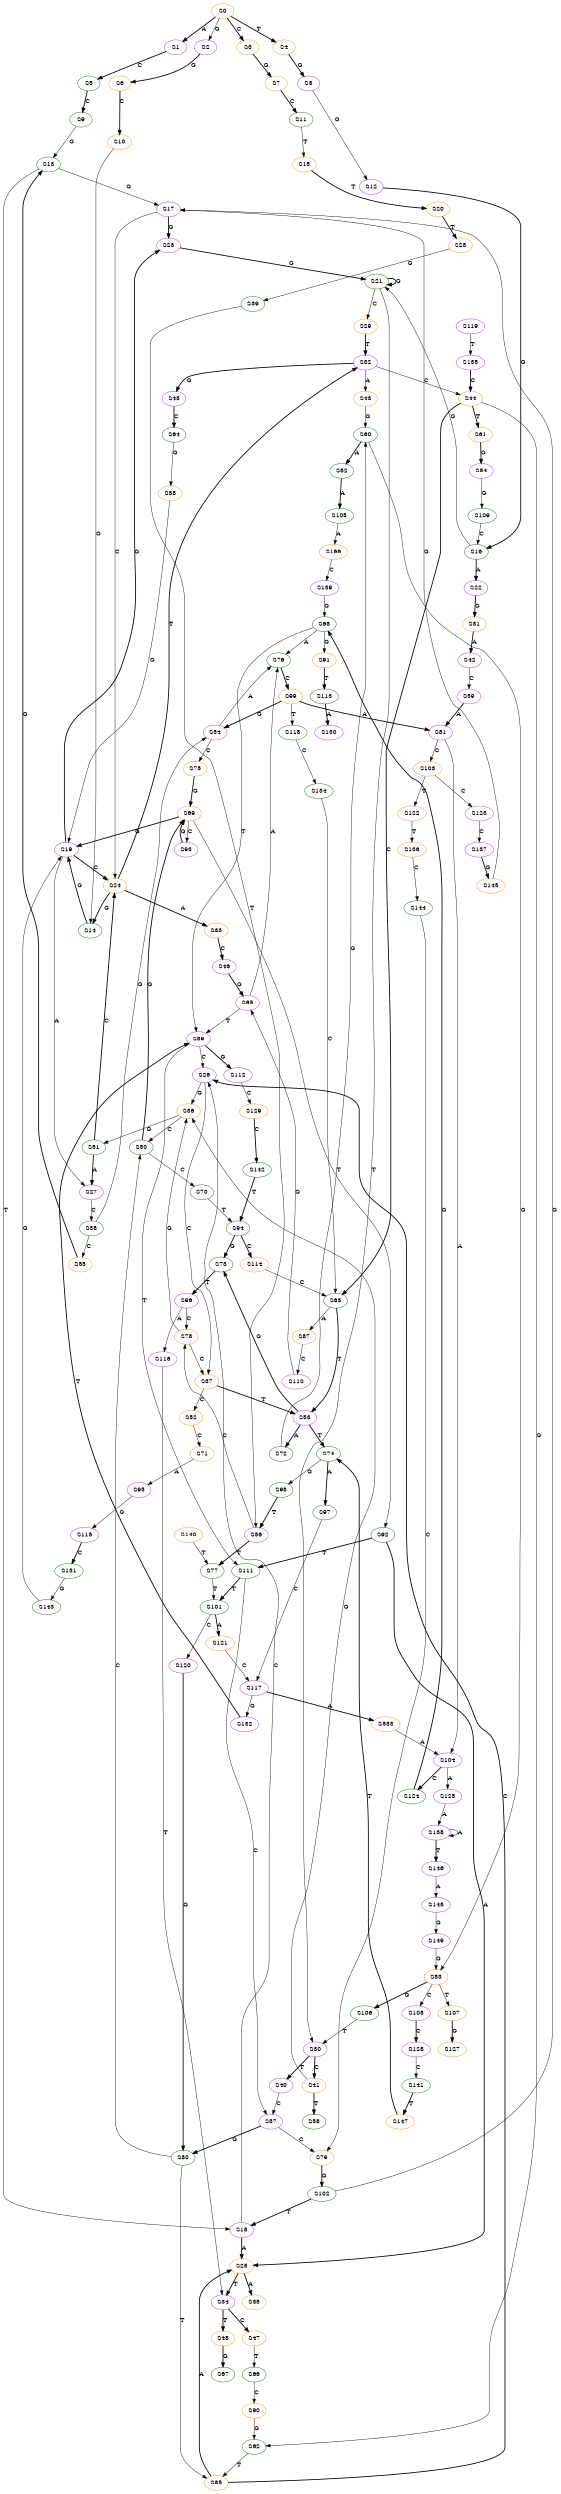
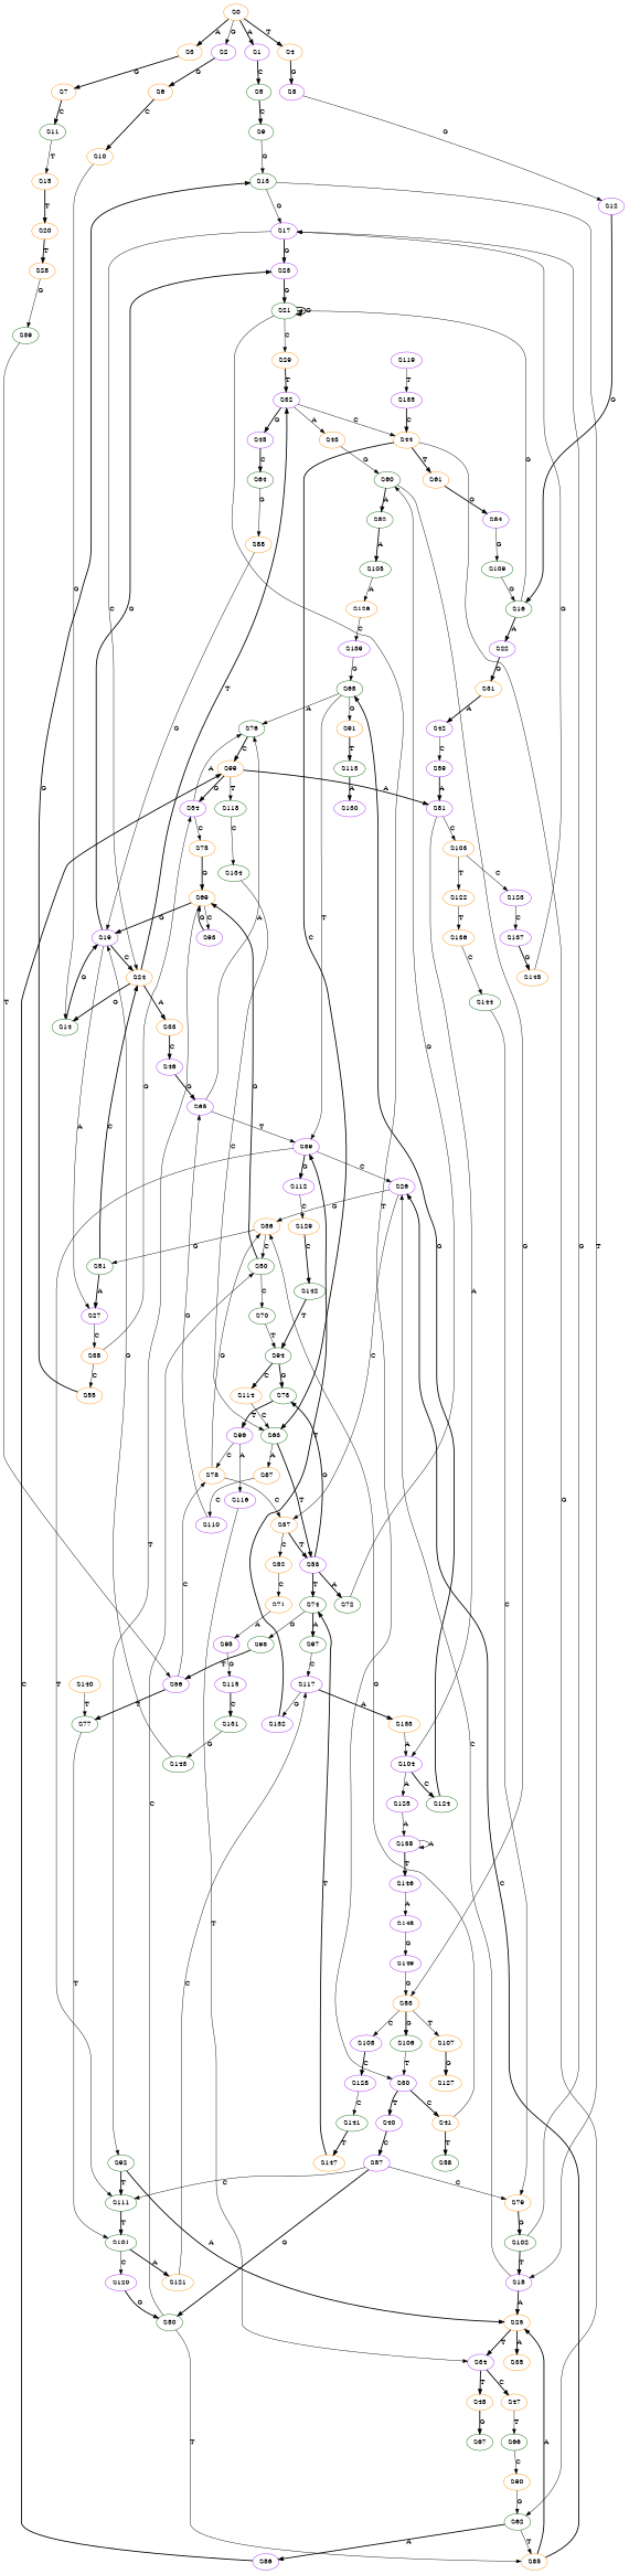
  strict digraph {
    node [color=purple]
    edge [style=solid]
    S0 [color=darkorange]
    S1
    S2
    S3 [color=darkorange]
    S4 [color=darkorange]
    S5 [color=darkgreen]
    S6 [color=darkorange]
    S7 [color=darkorange]
    S8
    S9 [color=darkgreen]
    S10 [color=darkorange]
    S11 [color=darkgreen]
    S12
    S13 [color=darkgreen]
    S14 [color=darkgreen]
    S15 [color=darkorange]
    S16 [color=darkgreen]
    S17
    S18
    S19
    S20 [color=darkorange]
    S21 [color=darkgreen]
    S22
    S23
    S24 [color=darkorange]
    S25 [color=darkorange]
    S26
    S27
    S28 [color=darkorange]
    S29 [color=darkorange]
    S30
    S31 [color=darkorange]
    S32
    S33 [color=darkorange]
    S34
    S35 [color=darkorange]
    S36 [color=darkorange]
    S37 [color=darkorange]
-   S38 [color=darkgreen]
+   S38 [color=darkorange]
    S39 [color=darkgreen]
    S40
    S41 [color=darkorange]
    S42
    S43 [color=darkorange]
    S44 [color=darkorange]
    S45
    S46
    S47 [color=darkorange]
    S48 [color=darkorange]
    S50 [color=darkgreen]
    S51 [color=darkgreen]
    S52 [color=darkorange]
    S53
    S54
    S55 [color=darkorange]
    S56
    S57
    S58 [color=darkgreen]
    S59
    S60 [color=darkgreen]
    S61 [color=darkorange]
    S62 [color=darkgreen]
    S63 [color=darkgreen]
    S64 [color=darkgreen]
    S65
    S66 [color=darkgreen]
    S67 [color=darkgreen]
    S69 [color=darkorange]
    S70 [color=darkgreen]
    S71 [color=darkorange]
    S72 [color=darkgreen]
    S73 [color=darkgreen]
    S74 [color=darkgreen]
    S75 [color=darkorange]
    S76 [color=darkgreen]
    S77 [color=darkgreen]
    S78 [color=darkorange]
    S79 [color=darkorange]
    S80 [color=darkgreen]
    S81
    S82 [color=darkgreen]
    S83 [color=darkorange]
    S84
    S85 [color=darkorange]
+   S86
    S87 [color=darkorange]
    S88 [color=darkorange]
    S89
    S90 [color=darkorange]
    S68 [color=darkgreen]
    S91 [color=darkorange]
    S92 [color=darkgreen]
    S93
    S94 [color=darkgreen]
    S95
    S96
    S97 [color=darkgreen]
    S98 [color=darkgreen]
    S99 [color=darkorange]
    S101 [color=darkgreen]
    S102 [color=darkgreen]
    S103 [color=darkorange]
    S104
    S105 [color=darkgreen]
    S106 [color=darkgreen]
    S107 [color=darkorange]
    S108
    S109 [color=darkgreen]
    S110
    S111 [color=darkgreen]
    S112
    S113 [color=darkgreen]
    S114 [color=darkorange]
    S115
    S116
    S117
    S118 [color=darkgreen]
    S120
    S121 [color=darkorange]
    S122 [color=darkorange]
    S123
    S124 [color=darkgreen]
    S125
-   S126 [color=darkorange label=S166]
+   S126 [color=darkorange]
    S127 [color=darkorange]
    S128
    S129 [color=darkorange]
    S130
    S131 [color=darkgreen]
    S132
-   S133 [color=darkorange label=S533]
+   S133 [color=darkorange]
    S134 [color=darkgreen]
    S119
    S135
    S136 [color=darkorange]
    S137
    S138
    S139
    S141 [color=darkgreen]
    S142 [color=darkgreen]
    S143 [color=darkgreen]
    S144 [color=darkgreen]
    S145 [color=darkorange]
    S146
    S140 [color=darkorange]
    S147 [color=darkorange]
    S148
    S149
    S0 -> S1 [label=A style=bold]
    S0 -> S2 [label=G]
-   S0 -> S3 [label=C style=bold]
+   S0 -> S3 [label=A style=bold]
    S0 -> S4 [label=T style=bold]
    S1 -> S5 [label=C style=bold]
    S2 -> S6 [label=G style=bold]
    S3 -> S7 [label=G style=bold]
    S4 -> S8 [label=G style=bold]
    S5 -> S9 [label=C style=bold]
    S6 -> S10 [label=C style=bold]
    S7 -> S11 [label=C style=bold]
    S8 -> S12 [label=G]
    S9 -> S13 [label=G]
    S10 -> S14 [label=G]
    S11 -> S15 [label=T]
    S12 -> S16 [label=G style=bold]
    S13 -> S17 [label=G]
    S13 -> S18 [label=T]
    S14 -> S19 [label=G style=bold]
    S15 -> S20 [label=T style=bold]
    S16 -> S21 [label=G]
    S16 -> S22 [label=A style=bold]
    S17 -> S23 [label=G style=bold]
    S17 -> S24 [label=C]
    S18 -> S25 [label=A style=bold]
    S18 -> S26 [label=C]
    S19 -> S23 [label=G style=bold]
    S19 -> S24 [label=C style=bold]
    S19 -> S27 [label=A]
    S20 -> S28 [label=T style=bold]
    S21 -> S21 [label=G style=bold]
    S21 -> S29 [label=C]
    S21 -> S30 [label=T]
    S22 -> S31 [label=G style=bold]
    S23 -> S21 [label=G style=bold]
    S24 -> S14 [label=G style=bold]
    S24 -> S32 [label=T style=bold]
    S24 -> S33 [label=A style=bold]
    S25 -> S34 [label=T style=bold]
    S25 -> S35 [label=A style=bold]
    S26 -> S36 [label=G]
    S26 -> S37 [label=C]
    S27 -> S38 [label=C]
    S28 -> S39 [label=G]
    S29 -> S32 [label=T style=bold]
    S30 -> S40 [label=T style=bold]
    S30 -> S41 [label=C style=bold]
    S31 -> S42 [label=A style=bold]
    S32 -> S43 [label=A]
    S32 -> S44 [label=C]
    S32 -> S45 [label=G style=bold]
    S33 -> S46 [label=C style=bold]
    S34 -> S47 [label=C style=bold]
    S34 -> S48 [label=T style=bold]
    S36 -> S50 [label=C]
    S36 -> S51 [label=G]
    S37 -> S52 [label=C]
    S37 -> S53 [label=T style=bold]
    S38 -> S54 [label=G]
    S38 -> S55 [label=C]
    S39 -> S56 [label=T]
-   S40 -> S57 [label=C]
+   S40 -> S57 [label=C style=bold]
    S41 -> S36 [label=G]
    S41 -> S58 [label=T style=bold]
    S42 -> S59 [label=C]
    S43 -> S60 [label=G]
    S44 -> S61 [label=T style=bold]
    S44 -> S62 [label=G]
    S44 -> S63 [label=C style=bold]
    S45 -> S64 [label=C style=bold]
    S46 -> S65 [label=G style=bold]
    S47 -> S66 [label=T]
    S48 -> S67 [label=G style=bold]
    S50 -> S69 [label=G style=bold]
    S50 -> S70 [label=C]
    S51 -> S24 [label=C style=bold]
    S51 -> S27 [label=A style=bold]
    S52 -> S71 [label=C]
    S53 -> S72 [label=A style=bold]
    S53 -> S73 [label=G style=bold]
    S53 -> S74 [label=T style=bold]
    S54 -> S75 [label=C]
    S54 -> S76 [label=A]
    S55 -> S13 [label=G style=bold]
    S56 -> S77 [label=T style=bold]
    S56 -> S78 [label=C]
    S57 -> S79 [label=C]
    S57 -> S80 [label=G style=bold]
    S59 -> S81 [label=A style=bold]
    S60 -> S82 [label=A style=bold]
    S60 -> S83 [label=G]
    S61 -> S84 [label=G style=bold]
    S62 -> S85 [label=T]
+   S62 -> S86 [label=A style=bold]
    S63 -> S53 [label=T style=bold]
    S63 -> S87 [label=A]
    S64 -> S88 [label=G]
    S65 -> S76 [label=A]
    S65 -> S89 [label=T]
    S66 -> S90 [label=C]
    S69 -> S19 [label=G style=bold]
    S69 -> S92 [label=T]
    S69 -> S93 [label=C]
    S70 -> S94 [label=T]
    S71 -> S95 [label=A]
    S72 -> S60 [label=G]
    S73 -> S96 [label=T style=bold]
    S74 -> S97 [label=A style=bold]
    S74 -> S98 [label=G]
    S75 -> S69 [label=G style=bold]
    S76 -> S99 [label=C style=bold]
    S77 -> S101 [label=T]
    S78 -> S36 [label=G]
    S78 -> S37 [label=C]
    S79 -> S102 [label=G style=bold]
    S80 -> S50 [label=C]
    S80 -> S85 [label=T]
    S81 -> S103 [label=C]
    S81 -> S104 [label=A]
    S82 -> S105 [label=A style=bold]
    S83 -> S106 [label=G style=bold]
    S83 -> S107 [label=T]
    S83 -> S108 [label=C]
    S84 -> S109 [label=G]
    S85 -> S25 [label=A style=bold]
    S85 -> S26 [label=C style=bold]
+   S86 -> S99 [label=C style=bold]
    S87 -> S110 [label=C]
    S88 -> S19 [label=G]
    S89 -> S26 [label=C]
    S89 -> S111 [label=T]
    S89 -> S112 [label=G style=bold]
    S90 -> S62 [label=G]
    S68 -> S76 [label=A]
    S68 -> S89 [label=T]
    S68 -> S91 [label=G]
    S91 -> S113 [label=T style=bold]
    S92 -> S25 [label=A style=bold]
    S92 -> S111 [label=T style=bold]
    S93 -> S69 [label=G style=bold]
    S94 -> S73 [label=G style=bold]
    S94 -> S114 [label=C style=bold]
    S95 -> S115 [label=G]
    S96 -> S78 [label=C]
    S96 -> S116 [label=A]
    S97 -> S117 [label=C]
    S98 -> S56 [label=T style=bold]
    S99 -> S54 [label=G style=bold]
    S99 -> S81 [label=A style=bold]
    S99 -> S118 [label=T]
    S101 -> S120 [label=C]
    S101 -> S121 [label=A style=bold]
    S102 -> S17 [label=G]
    S102 -> S18 [label=T style=bold]
    S103 -> S122 [label=T]
    S103 -> S123 [label=C]
    S104 -> S124 [label=C style=bold]
    S104 -> S125 [label=A]
    S105 -> S126 [label=A]
    S106 -> S30 [label=T]
    S107 -> S127 [label=G style=bold]
    S108 -> S128 [label=C style=bold]
-   S109 -> S16 [label=C]
+   S109 -> S16 [label=G]
    S110 -> S65 [label=G]
-   S111 -> S57 [label=C]
+   S57 -> S111 [label=C]
    S111 -> S101 [label=T style=bold]
    S112 -> S129 [label=C]
    S113 -> S130 [label=A style=bold]
    S114 -> S63 [label=C]
    S115 -> S131 [label=C style=bold]
    S116 -> S34 [label=T]
    S117 -> S132 [label=G]
    S117 -> S133 [label=A style=bold]
    S118 -> S134 [label=C]
    S120 -> S80 [label=G style=bold]
    S121 -> S117 [label=C]
    S122 -> S136 [label=T]
    S123 -> S137 [label=C]
    S124 -> S68 [label=G style=bold]
    S125 -> S138 [label=A]
    S126 -> S139 [label=C]
    S128 -> S141 [label=C]
    S129 -> S142 [label=C style=bold]
    S131 -> S143 [label=G]
    S132 -> S89 [label=T style=bold]
    S133 -> S104 [label=A]
    S134 -> S63 [label=C]
    S119 -> S135 [label=T]
    S135 -> S44 [label=C style=bold]
    S136 -> S144 [label=C]
    S137 -> S145 [label=G style=bold]
    S138 -> S138 [label=A]
    S138 -> S146 [label=T style=bold]
    S139 -> S68 [label=G]
    S141 -> S147 [label=T style=bold]
    S142 -> S94 [label=T style=bold]
    S143 -> S19 [label=G]
    S144 -> S79 [label=C]
    S145 -> S17 [label=G]
    S146 -> S148 [label=A]
    S140 -> S77 [label=T]
    S147 -> S74 [label=T style=bold]
    S148 -> S149 [label=G]
    S149 -> S83 [label=G]
  }
